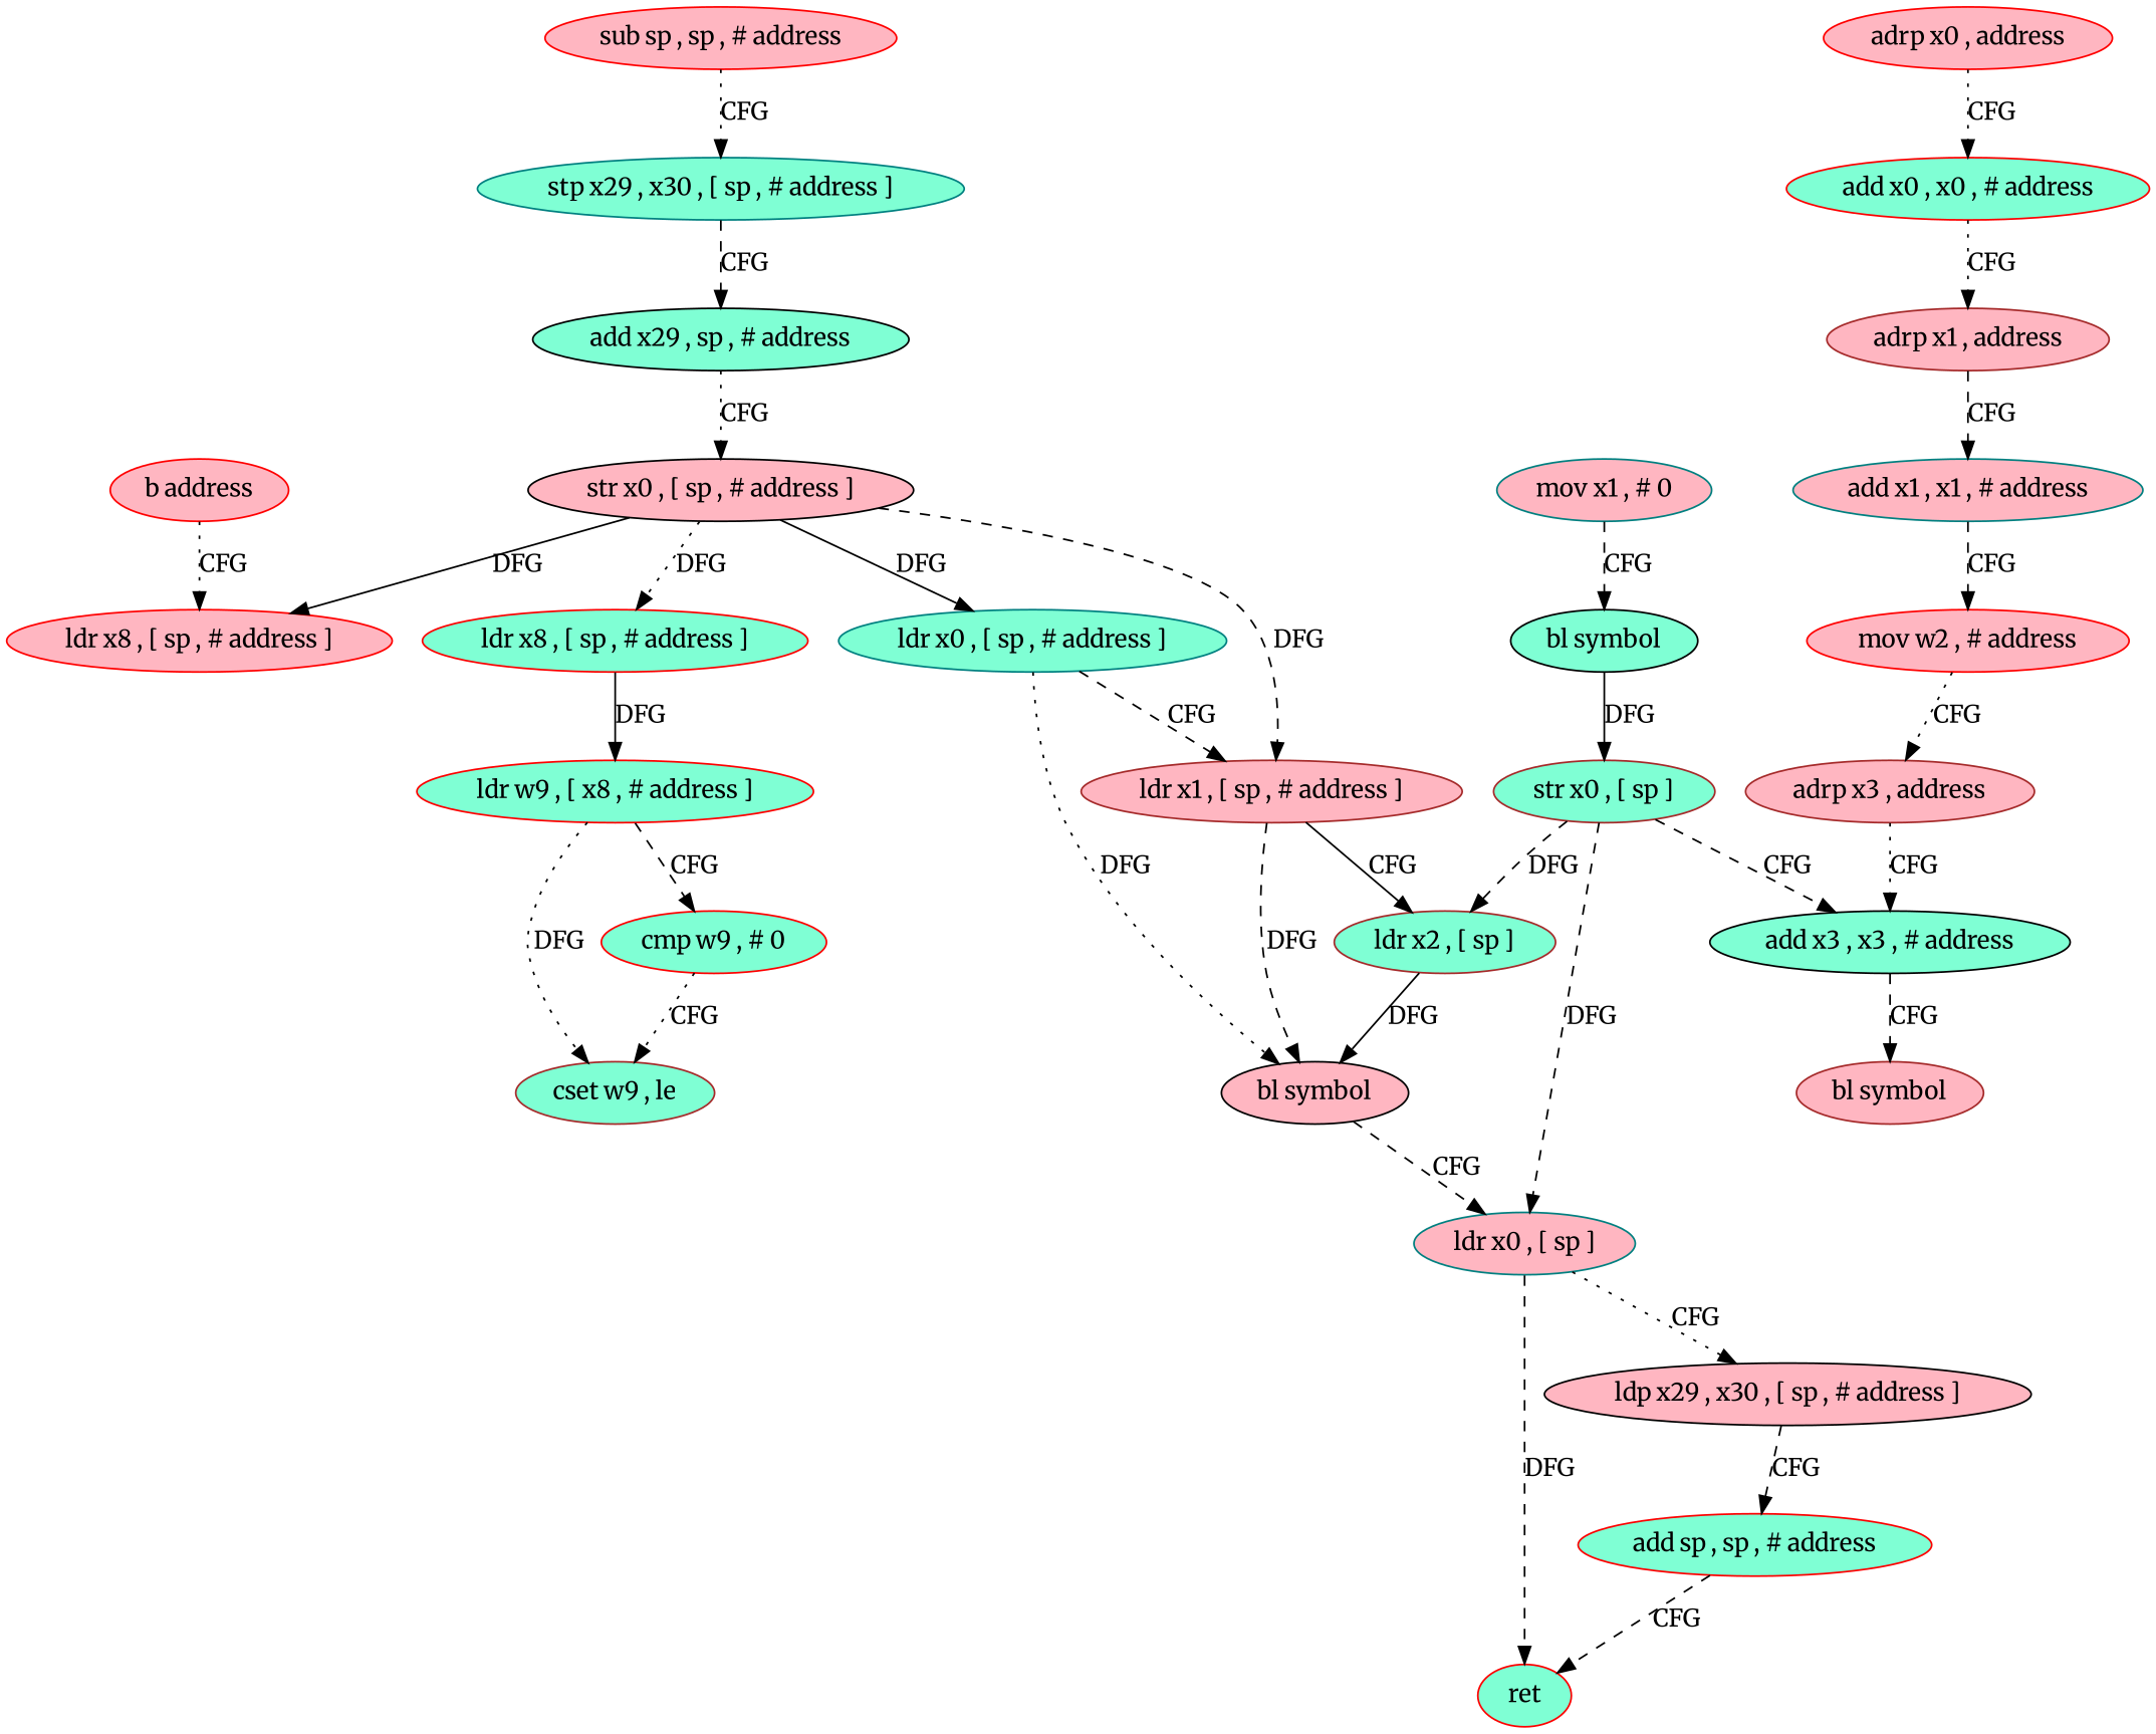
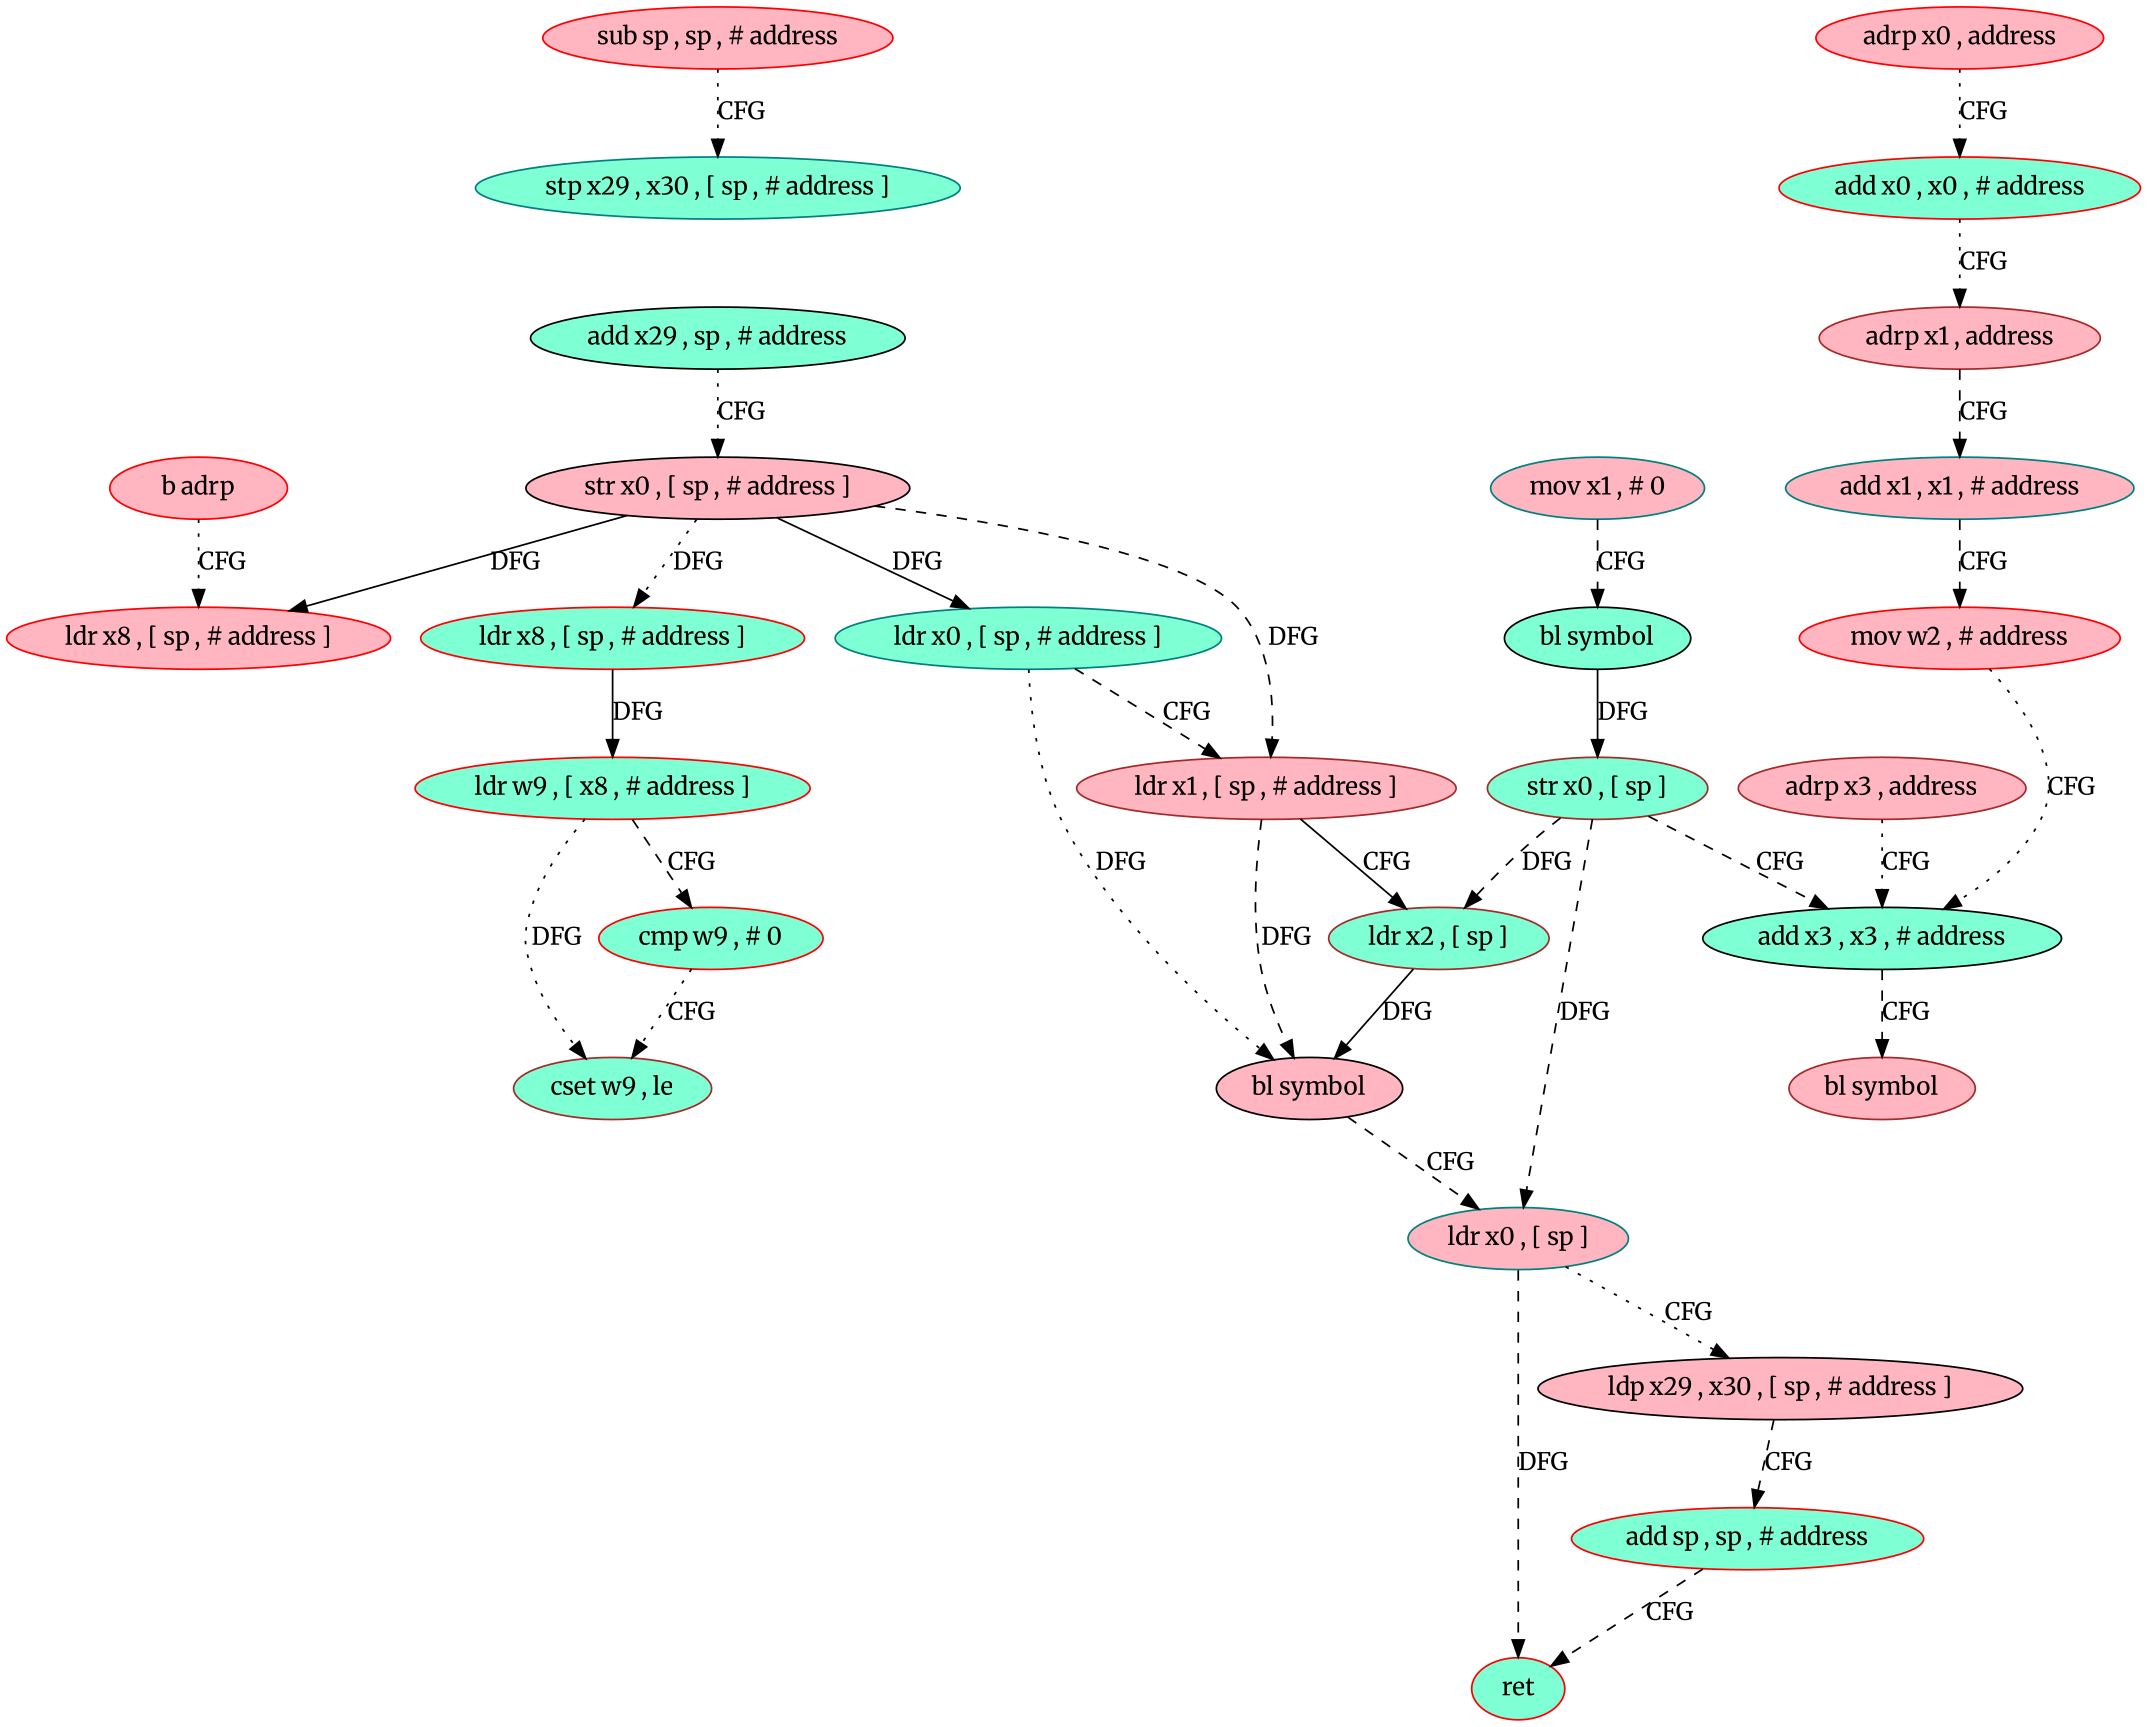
  digraph {
    fontname=Merriweather
    node [color=red fillcolor=lightpink fontname=Merriweather style=filled]
    edge [fontname=Merriweather style=dashed]
    n1 [label="sub sp , sp , # address"]
    n2 [color=teal fillcolor=aquamarine label="stp x29 , x30 , [ sp , # address ]"]
    n3 [color=black fillcolor=aquamarine label="add x29 , sp , # address"]
    n4 [color=black label="str x0 , [ sp , # address ]"]
    n5 [fillcolor=aquamarine label="ldr x8 , [ sp , # address ]"]
    n6 [label="ldr x8 , [ sp , # address ]"]
    n7 [color=teal fillcolor=aquamarine label="ldr x0 , [ sp , # address ]"]
    n8 [color=brown label="ldr x1 , [ sp , # address ]"]
    n9 [fillcolor=aquamarine label="ldr w9 , [ x8 , # address ]"]
    n10 [color=black label="bl symbol"]
    n11 [color=brown fillcolor=aquamarine label="ldr x2 , [ sp ]"]
    n12 [fillcolor=aquamarine label="cmp w9 , # 0"]
    n13 [color=brown fillcolor=aquamarine label="cset w9 , le"]
    n14 [label="adrp x0 , address"]
    n15 [fillcolor=aquamarine label="add x0 , x0 , # address"]
-   n16 [label="b address"]
+   n16 [label="b adrp"]
    n17 [color=brown label="adrp x1 , address"]
    n18 [color=teal label="add x1 , x1 , # address"]
    n19 [label="mov w2 , # address"]
    n20 [color=brown label="adrp x3 , address"]
    n21 [color=black fillcolor=aquamarine label="add x3 , x3 , # address"]
    n22 [color=brown label="bl symbol"]
    n23 [color=teal label="mov x1 , # 0"]
    n24 [color=black fillcolor=aquamarine label="bl symbol"]
    n25 [color=brown fillcolor=aquamarine label="str x0 , [ sp ]"]
    n26 [color=teal label="ldr x0 , [ sp ]"]
    n27 [color=black label="ldp x29 , x30 , [ sp , # address ]"]
    n28 [fillcolor=aquamarine label=ret]
    n29 [fillcolor=aquamarine label="add sp , sp , # address"]
    n1 -> n2 [label=CFG style=dotted]
-   n2 -> n3 [label=CFG]
    n3 -> n4 [label=CFG style=dotted]
    n4 -> n5 [label=DFG style=dotted]
    n4 -> n6 [label=DFG style=solid]
    n4 -> n7 [label=DFG style=solid]
    n4 -> n8 [label=DFG]
    n5 -> n9 [label=DFG style=solid]
    n7 -> n8 [label=CFG]
    n7 -> n10 [label=DFG style=dotted]
    n8 -> n10 [label=DFG]
    n8 -> n11 [label=CFG style=solid]
    n9 -> n12 [label=CFG]
    n9 -> n13 [label=DFG style=dotted]
    n10 -> n26 [label=CFG]
    n11 -> n10 [label=DFG style=solid]
    n12 -> n13 [label=CFG style=dotted]
    n14 -> n15 [label=CFG style=dotted]
    n15 -> n17 [label=CFG style=dotted]
    n16 -> n6 [label=CFG style=dotted]
    n17 -> n18 [label=CFG]
    n18 -> n19 [label=CFG]
-   n19 -> n20 [label=CFG style=dotted]
+   n19 -> n21 [label=CFG style=dotted]
    n20 -> n21 [label=CFG style=dotted]
    n21 -> n22 [label=CFG]
    n23 -> n24 [label=CFG]
    n24 -> n25 [label=DFG style=solid]
    n25 -> n11 [label=DFG]
    n25 -> n21 [label=CFG]
    n25 -> n26 [label=DFG]
    n26 -> n27 [label=CFG style=dotted]
    n26 -> n28 [label=DFG]
    n27 -> n29 [label=CFG]
    n29 -> n28 [label=CFG]
  }
